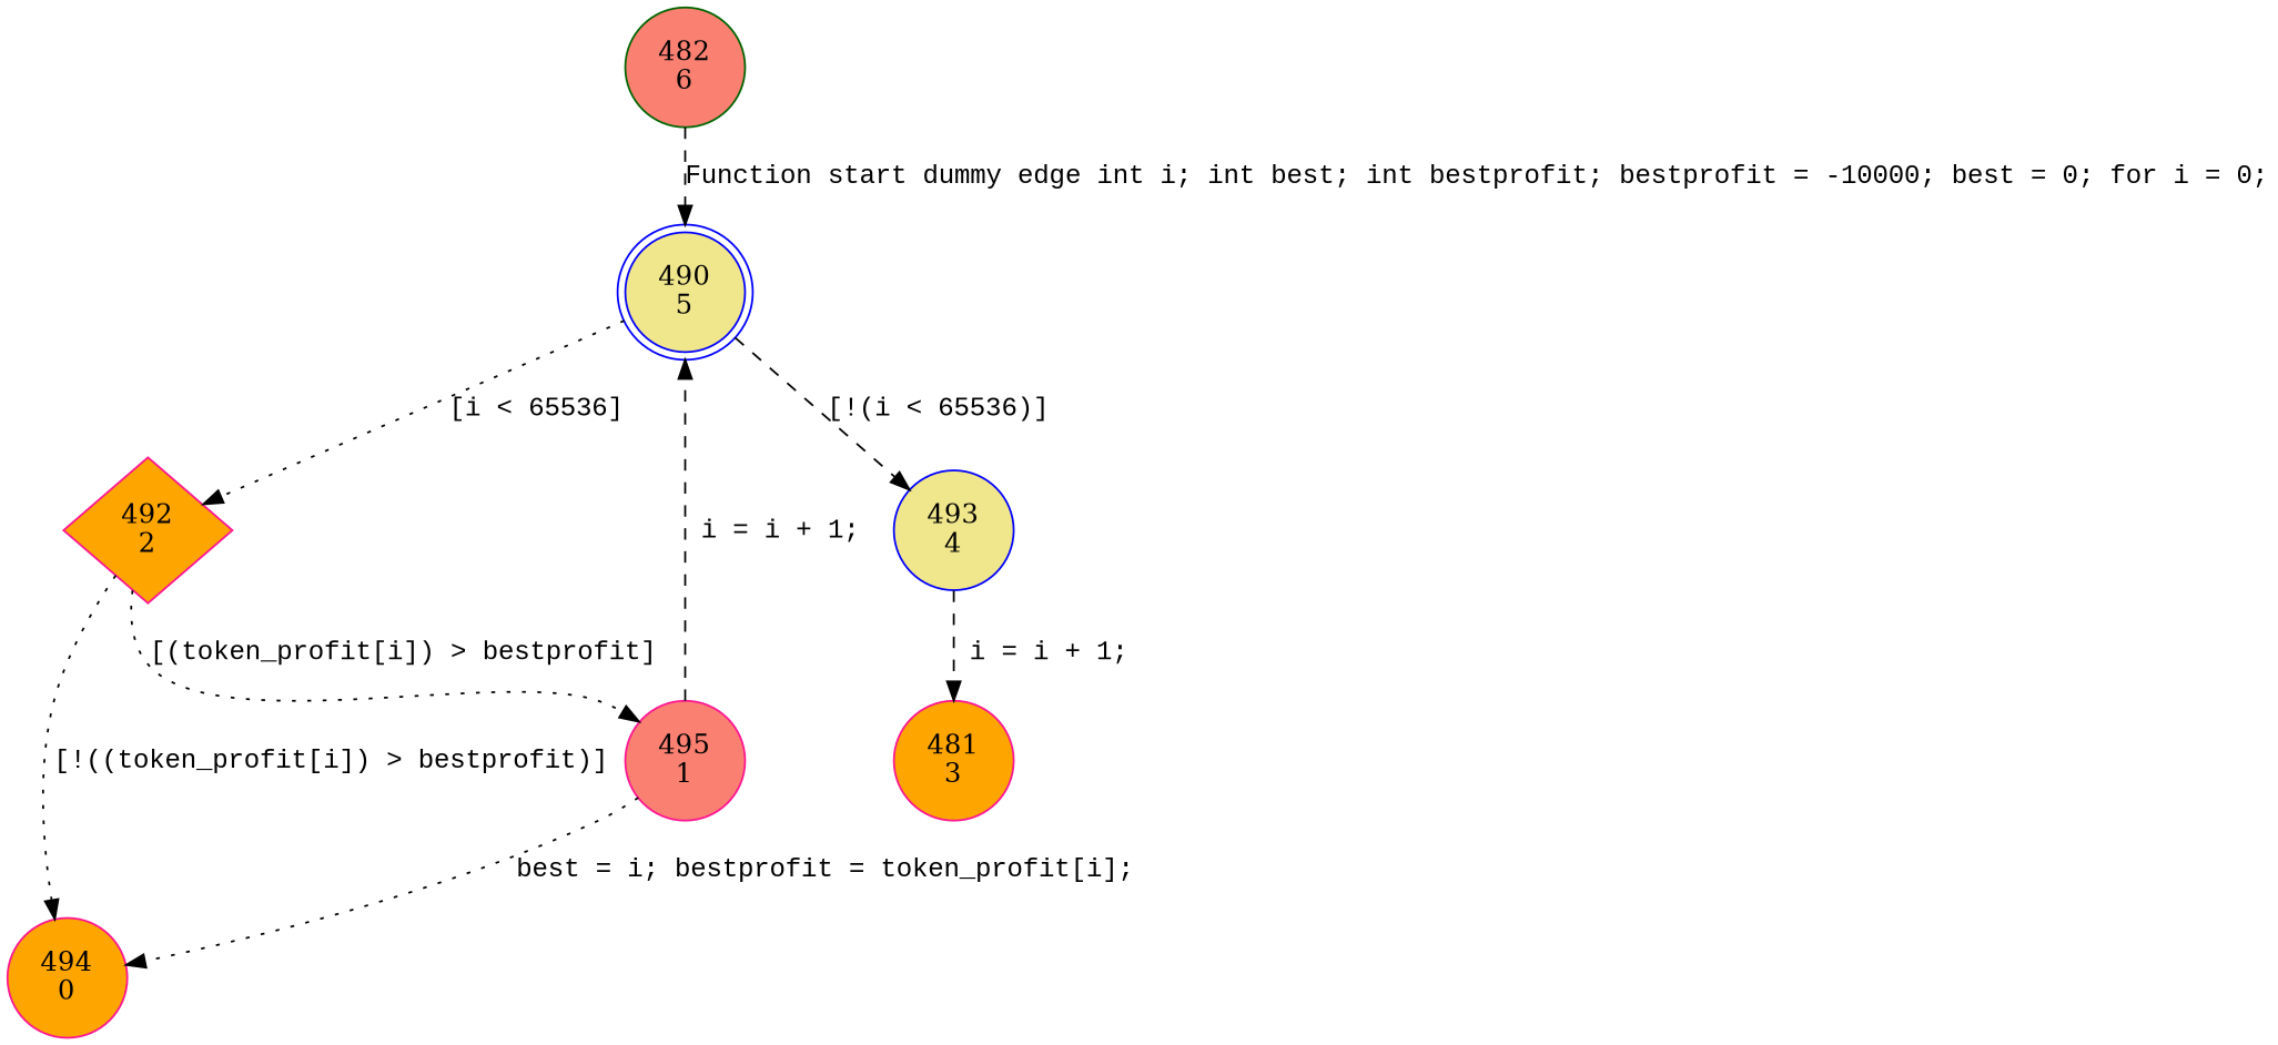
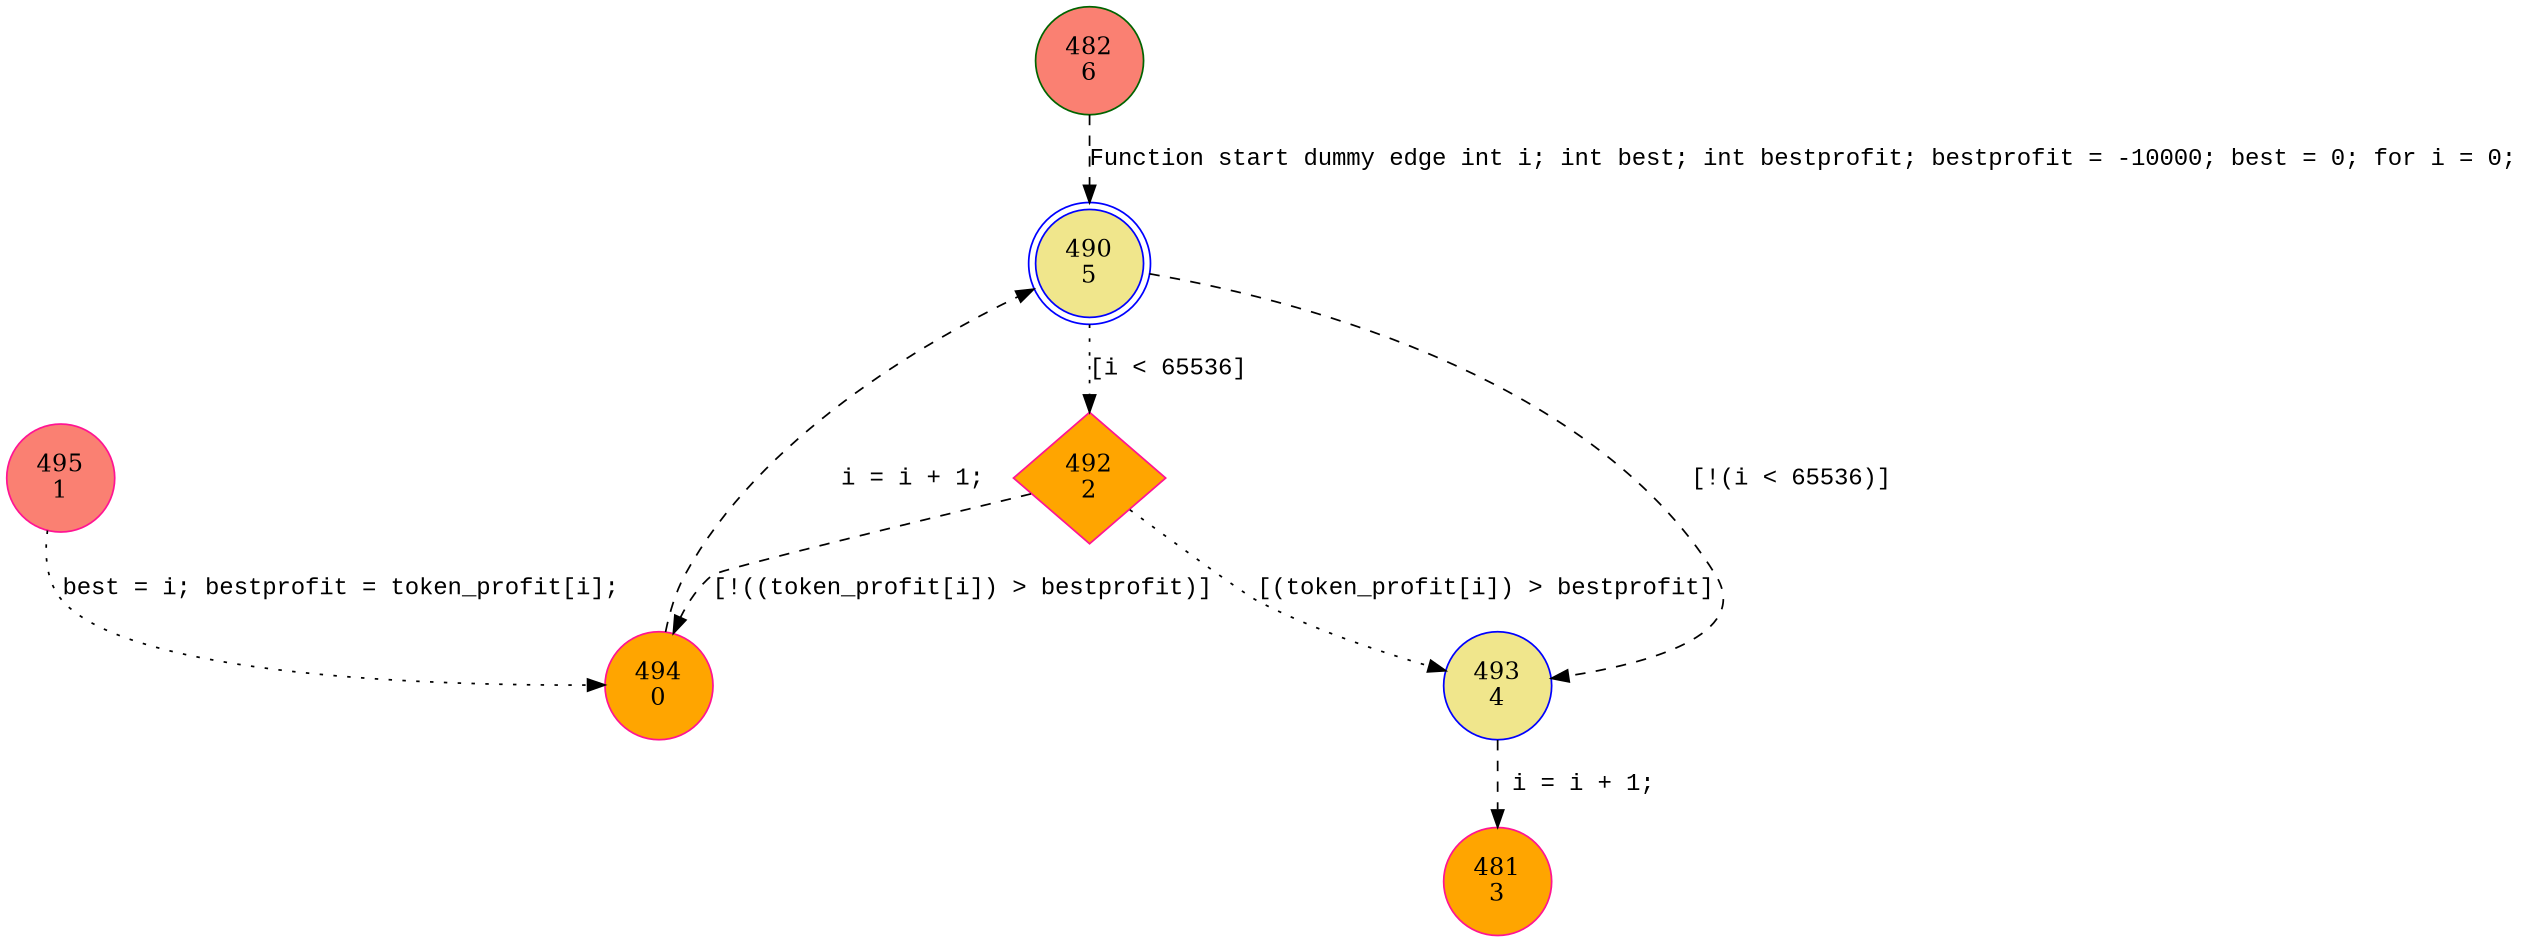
  digraph {
    node [color=deeppink fillcolor=orange shape=circle style=filled]
    edge [fontname="Courier New" style=dotted]
    n1 [color=blue fillcolor=khaki label="490\n5" shape=doublecircle]
    n2 [label="492\n2" shape=diamond]
    n3 [color=blue fillcolor=khaki label="493\n4"]
    n4 [fillcolor=salmon label="495\n1"]
    n5 [label="494\n0"]
    n6 [label="481\n3"]
    n7 [color=darkgreen fillcolor=salmon label="482\n6"]
    n1 -> n2 [label="[i < 65536]"]
    n1 -> n3 [label="[!(i < 65536)]" style=dashed]
-   n2 -> n4 [label="[(token_profit[i]) > bestprofit]"]
-   n2 -> n5 [label="[!((token_profit[i]) > bestprofit)]"]
+   n2 -> n3 [label="[(token_profit[i]) > bestprofit]"]
+   n2 -> n5 [label="[!((token_profit[i]) > bestprofit)]" style=dashed]
    n3 -> n6 [label=" i = i + 1;" style=dashed]
    n4 -> n5 [label="best = i; bestprofit = token_profit[i]; "]
-   n4 -> n1 [label=" i = i + 1;" style=dashed]
+   n5 -> n1 [label=" i = i + 1;" style=dashed]
    n7 -> n1 [label="Function start dummy edge int i; int best; int bestprofit; bestprofit = -10000; best = 0; for i = 0;" style=dashed]
  }
